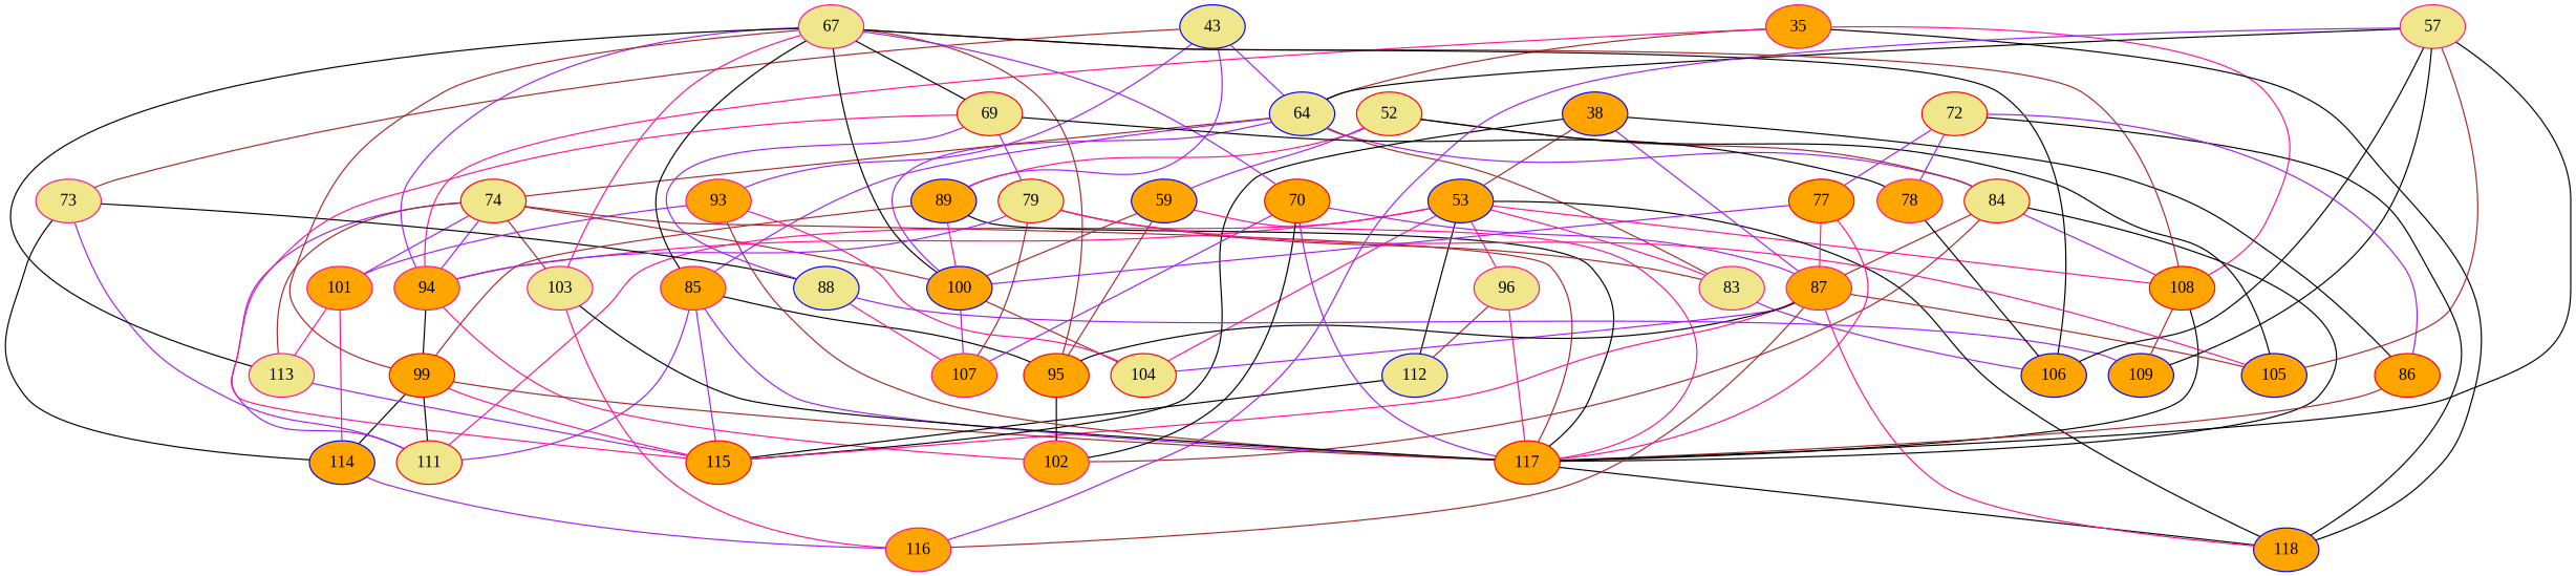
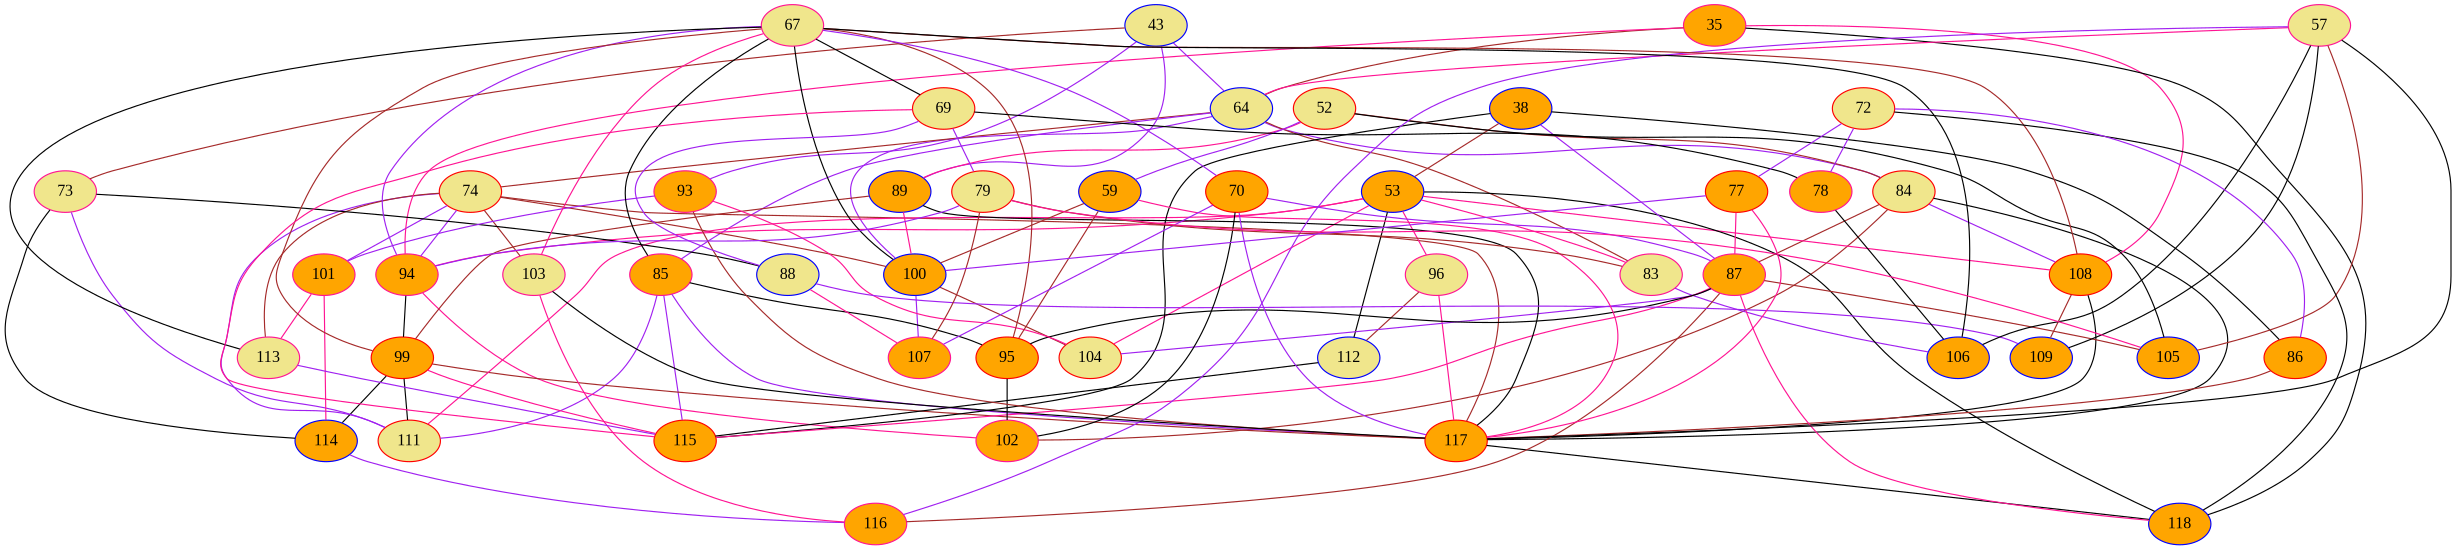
  graph {
    fontname="Liberation Serif"
    node [color=deeppink fillcolor=orange fontname="Liberation Serif" style=filled]
    edge [color=purple fontname="Liberation Serif"]
    64 [color=blue fillcolor=khaki super="+2+19+62"]
    84 [color=red fillcolor=khaki super="+31+39"]
    83 [fillcolor=khaki]
    100 [color=blue super="+60+56"]
    74 [color=red fillcolor=khaki super="+37+51"]
    85 [super="+50"]
    35
    94 [super="+71"]
    108 [color=red super="+98+45"]
    118 [color=blue super="+55"]
    99 [color=red super="+90"]
    102 [super="+27"]
    109 [color=blue]
    117 [color=red super="+33+63+110"]
    53 [color=blue super="+10+49+41"]
    96 [fillcolor=khaki]
    104 [color=red fillcolor=khaki]
    111 [color=red fillcolor=khaki super="+80"]
    112 [color=blue fillcolor=khaki super="+46"]
    38 [color=blue]
    86 [color=red]
    87 [super="+44+36+65"]
    115 [color=red super="+97+75+91"]
    105 [color=blue]
    116
    95 [color=red super="+81"]
    43 [color=blue fillcolor=khaki]
    73 [fillcolor=khaki]
    89 [color=blue super="+14"]
    93
    88 [color=blue fillcolor=khaki]
    114 [color=blue]
    101
    52 [color=red fillcolor=khaki]
    59 [color=blue]
    106 [color=blue]
    57 [fillcolor=khaki super="+18"]
    107
    103 [fillcolor=khaki super="+29"]
    113 [fillcolor=khaki]
    67 [fillcolor=khaki super="+17+58+48"]
    69 [color=red fillcolor=khaki super="+40"]
    70 [color=red super="+61"]
    78
    79 [color=red fillcolor=khaki super="+66"]
    72 [color=red fillcolor=khaki super="+47"]
    77 [color=red]
    64 -- 84 [weight=2]
    64 -- 83 [color=brown]
    64 -- 100
    64 -- 74 [color=brown]
    64 -- 85 [weight=2]
    84 -- 108
    84 -- 102 [color=brown]
    84 -- 117 [color=black weight=2]
    84 -- 87 [color=brown weight=3]
    83 -- 106
    100 -- 104 [color=brown]
    100 -- 107
    74 -- 100 [color=brown]
    74 -- 94
    74 -- 117 [color=brown]
    74 -- 111
    74 -- 101
    74 -- 103 [color=brown]
    74 -- 113 [color=brown]
    85 -- 117 [weight=5]
    85 -- 111
    85 -- 115 [weight=3]
    85 -- 95 [color=black]
    35 -- 64 [color=brown]
    35 -- 94 [color=deeppink]
    35 -- 108 [color=deeppink]
    35 -- 118 [color=black]
    94 -- 99 [color=black]
    94 -- 102 [color=deeppink weight=2]
    108 -- 109 [color=brown]
    108 -- 117 [color=black]
    99 -- 117 [color=brown weight=2]
    99 -- 111 [color=black weight=2]
    99 -- 115 [color=deeppink]
    99 -- 114 [color=black]
    117 -- 118 [color=black]
    53 -- 83 [color=deeppink]
    53 -- 94 [color=deeppink weight=3]
    53 -- 108 [color=deeppink]
    53 -- 118 [color=black]
    53 -- 96 [color=deeppink]
    53 -- 104 [color=deeppink]
    53 -- 111 [color=deeppink]
    53 -- 112 [color=black weight=2]
    96 -- 117 [color=deeppink]
    96 -- 112 [color=brown weight=2]
    112 -- 115 [color=black weight=2]
    38 -- 53 [color=brown]
    38 -- 86 [color=black]
    38 -- 87
    38 -- 115 [color=black]
    86 -- 117 [color=brown weight=2]
    87 -- 118 [color=deeppink]
    87 -- 104
    87 -- 115 [color=deeppink]
    87 -- 105 [color=brown]
    87 -- 116 [color=brown]
    87 -- 95 [color=black weight=2]
    95 -- 102 [color=black weight=2]
    43 -- 64
    43 -- 73 [color=brown]
    43 -- 89
    43 -- 93
    73 -- 111
    73 -- 88 [color=black]
    73 -- 114 [color=black]
    89 -- 100 [color=deeppink]
    89 -- 99 [color=brown weight=2]
    89 -- 117 [color=black]
    93 -- 117 [color=brown]
    93 -- 104 [color=deeppink]
    93 -- 101
    88 -- 109
    88 -- 107 [color=deeppink]
    114 -- 116
    101 -- 114 [color=deeppink]
    101 -- 113 [color=deeppink]
    52 -- 84 [color=brown]
    52 -- 105 [color=black]
    52 -- 89 [color=deeppink]
    52 -- 59
    59 -- 100 [color=brown]
    59 -- 117 [color=deeppink]
    59 -- 95 [color=brown]
-   57 -- 64 [color=black]
+   57 -- 64 [color=deeppink]
    57 -- 109 [color=black weight=2]
    57 -- 117 [color=black weight=2]
    57 -- 105 [color=brown]
    57 -- 116
    57 -- 106 [color=black]
    103 -- 117 [color=black weight=2]
    103 -- 116 [color=deeppink]
    113 -- 115
    67 -- 100 [color=black weight=3]
    67 -- 85 [color=black weight=3]
    67 -- 94 [weight=2]
    67 -- 108 [color=brown weight=3]
    67 -- 99 [color=brown]
    67 -- 95 [color=brown weight=2]
    67 -- 106 [color=black]
    67 -- 103 [color=deeppink weight=2]
    67 -- 113 [color=black]
    67 -- 69 [color=black weight=2]
    67 -- 70 [weight=2]
    69 -- 115 [color=deeppink]
    69 -- 88
    69 -- 78 [color=black]
    69 -- 79
    70 -- 102 [color=black]
    70 -- 117
    70 -- 87
    70 -- 107
    78 -- 106 [color=black]
    79 -- 83 [color=brown]
    79 -- 94 [weight=2]
    79 -- 105 [color=deeppink]
    79 -- 107 [color=brown]
    72 -- 118 [color=black weight=2]
    72 -- 86
    72 -- 78 [weight=2]
    72 -- 77
    77 -- 100
    77 -- 117 [color=deeppink]
    77 -- 87 [color=deeppink]
  }
